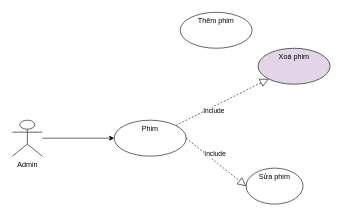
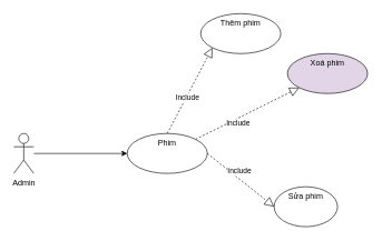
  <mxCell id="0" />
  <mxCell id="1" parent="0" />
  <mxCell id="2" value="" style="edgeStyle=orthogonalEdgeStyle;rounded=0;orthogonalLoop=1;jettySize=auto;html=1;" edge="1" parent="1" source="3" target="4"><mxGeometry relative="1" as="geometry" /></mxCell>
- <mxCell id="3" value="Admin" style="shape=umlActor;verticalLabelPosition=bottom;verticalAlign=top;html=1;outlineConnect=0;" vertex="1" parent="1"><mxGeometry x="20" y="200" width="50" height="60" as="geometry" /></mxCell>
+ <mxCell id="3" value="Admin" style="shape=umlActor;verticalLabelPosition=bottom;verticalAlign=top;html=1;outlineConnect=0;" vertex="1" parent="1"><mxGeometry x="20" y="200" width="30" height="60" as="geometry" /></mxCell>
  <mxCell id="4" value="Phim" style="ellipse;whiteSpace=wrap;html=1;verticalAlign=top;" vertex="1" parent="1"><mxGeometry x="190" y="200" width="120" height="60" as="geometry" /></mxCell>
  <mxCell id="5" value="Sửa phim" style="ellipse;whiteSpace=wrap;html=1;verticalAlign=top;" vertex="1" parent="1"><mxGeometry x="410" y="280" width="95" height="60" as="geometry" /></mxCell>
  <mxCell id="6" value="" style="endArrow=block;dashed=1;endFill=0;endSize=12;html=1;rounded=0;entryX=0;entryY=0.5;entryDx=0;entryDy=0;exitX=1;exitY=0.5;exitDx=0;exitDy=0;" edge="1" parent="1" source="4" target="5"><mxGeometry width="160" relative="1" as="geometry"><mxPoint x="200" y="340" as="sourcePoint" /><mxPoint x="360" y="340" as="targetPoint" /></mxGeometry></mxCell>
  <mxCell id="7" value="Include" style="edgeLabel;html=1;align=center;verticalAlign=middle;resizable=0;points=[];" vertex="1" connectable="0" parent="6"><mxGeometry x="-0.357" y="3" relative="1" as="geometry"><mxPoint x="14" y="3" as="offset" /></mxGeometry></mxCell>
  <mxCell id="8" value="Thêm phim" style="ellipse;whiteSpace=wrap;html=1;verticalAlign=top;" vertex="1" parent="1"><mxGeometry x="300" y="20" width="120" height="60" as="geometry" /></mxCell>
+ <mxCell id="9" value="" style="endArrow=block;dashed=1;endFill=0;endSize=12;html=1;rounded=0;entryX=0;entryY=1;entryDx=0;entryDy=0;exitX=0.5;exitY=0;exitDx=0;exitDy=0;" edge="1" parent="1" source="4" target="8"><mxGeometry width="160" relative="1" as="geometry"><mxPoint x="320" y="240" as="sourcePoint" /><mxPoint x="370" y="350" as="targetPoint" /></mxGeometry></mxCell>
+ <mxCell id="10" value="Include" style="edgeLabel;html=1;align=center;verticalAlign=middle;resizable=0;points=[];" vertex="1" connectable="0" parent="9"><mxGeometry x="-0.357" y="3" relative="1" as="geometry"><mxPoint x="10" y="-11" as="offset" /></mxGeometry></mxCell>
  <mxCell id="11" value="Xoá phim" style="ellipse;whiteSpace=wrap;html=1;verticalAlign=top;fillColor=#e1d5e7;" vertex="1" parent="1"><mxGeometry x="430" y="80" width="120" height="60" as="geometry" /></mxCell>
  <mxCell id="12" value="" style="endArrow=block;dashed=1;endFill=0;endSize=12;html=1;rounded=0;exitX=1;exitY=0;exitDx=0;exitDy=0;entryX=0;entryY=1;entryDx=0;entryDy=0;" edge="1" parent="1" source="4" target="11"><mxGeometry width="160" relative="1" as="geometry"><mxPoint x="320" y="240" as="sourcePoint" /><mxPoint x="500" y="240" as="targetPoint" /></mxGeometry></mxCell>
  <mxCell id="13" value="Include" style="edgeLabel;html=1;align=center;verticalAlign=middle;resizable=0;points=[];" vertex="1" connectable="0" parent="12"><mxGeometry x="-0.357" y="3" relative="1" as="geometry"><mxPoint x="14" y="3" as="offset" /></mxGeometry></mxCell>
